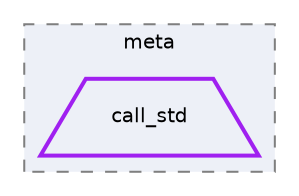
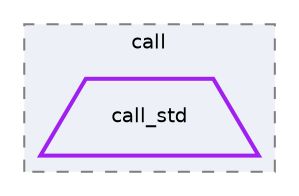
  digraph {
    compound=true
    rankdir=LR
    n1 [color=purple fillcolor="#edf0f7" fontname=Helvetica fontsize=10 height=0.2 label=call_std shape=trapezium style="filled,bold" width=0.4]
    subgraph cluster_1 {
      bgcolor="#edf0f7"
      fontname=Helvetica
      fontsize=10
-     label=meta
+     label=call
      pencolor=grey50
      style="filled,dashed"
      n1
    }
  }
